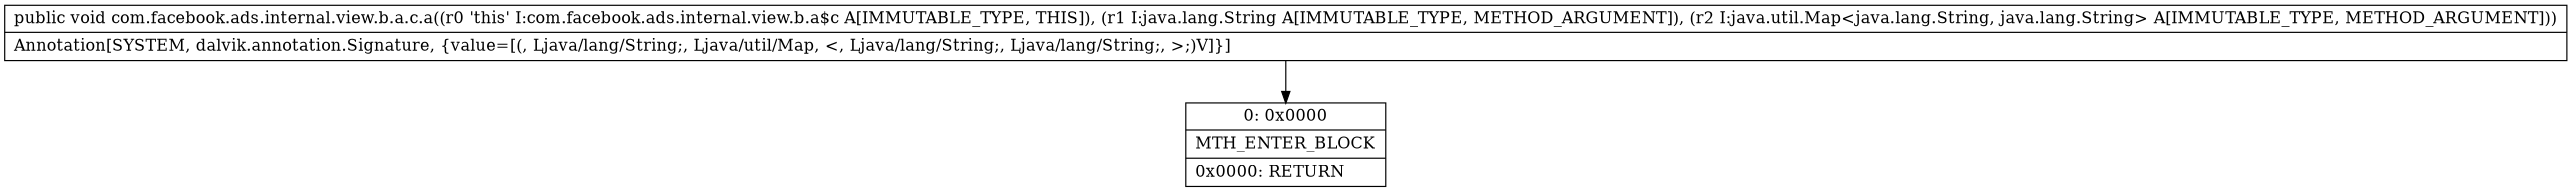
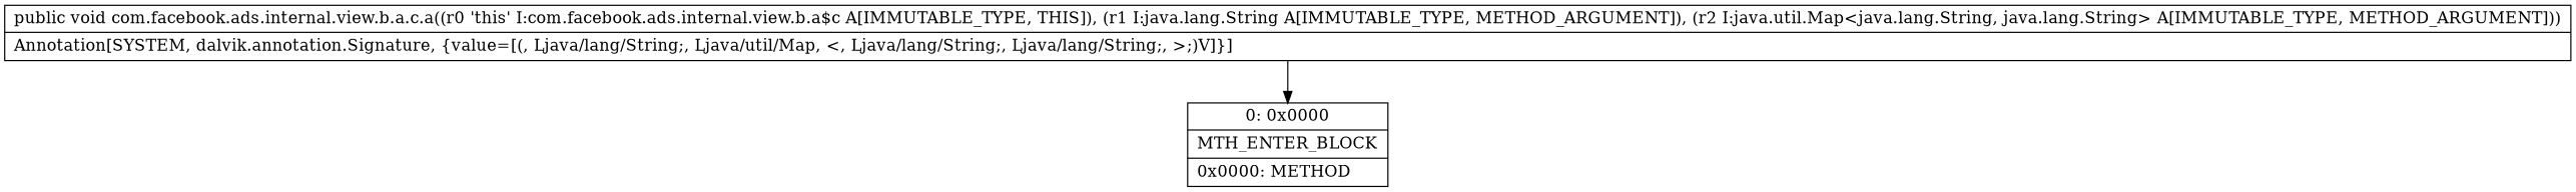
  digraph {
    node [shape=record]
-   n1 [label="{0\:\ 0x0000|MTH_ENTER_BLOCK\l|0x0000: RETURN   \l}"]
+   n1 [label="{0\:\ 0x0000|MTH_ENTER_BLOCK\l|0x0000: METHOD   \l}"]
    n2 [label="{public void com.facebook.ads.internal.view.b.a.c.a((r0 'this' I:com.facebook.ads.internal.view.b.a$c A[IMMUTABLE_TYPE, THIS]), (r1 I:java.lang.String A[IMMUTABLE_TYPE, METHOD_ARGUMENT]), (r2 I:java.util.Map\<java.lang.String, java.lang.String\> A[IMMUTABLE_TYPE, METHOD_ARGUMENT]))  | Annotation[SYSTEM, dalvik.annotation.Signature, \{value=[(, Ljava\/lang\/String;, Ljava\/util\/Map, \<, Ljava\/lang\/String;, Ljava\/lang\/String;, \>;)V]\}]\l}"]
    n2 -> n1
  }
